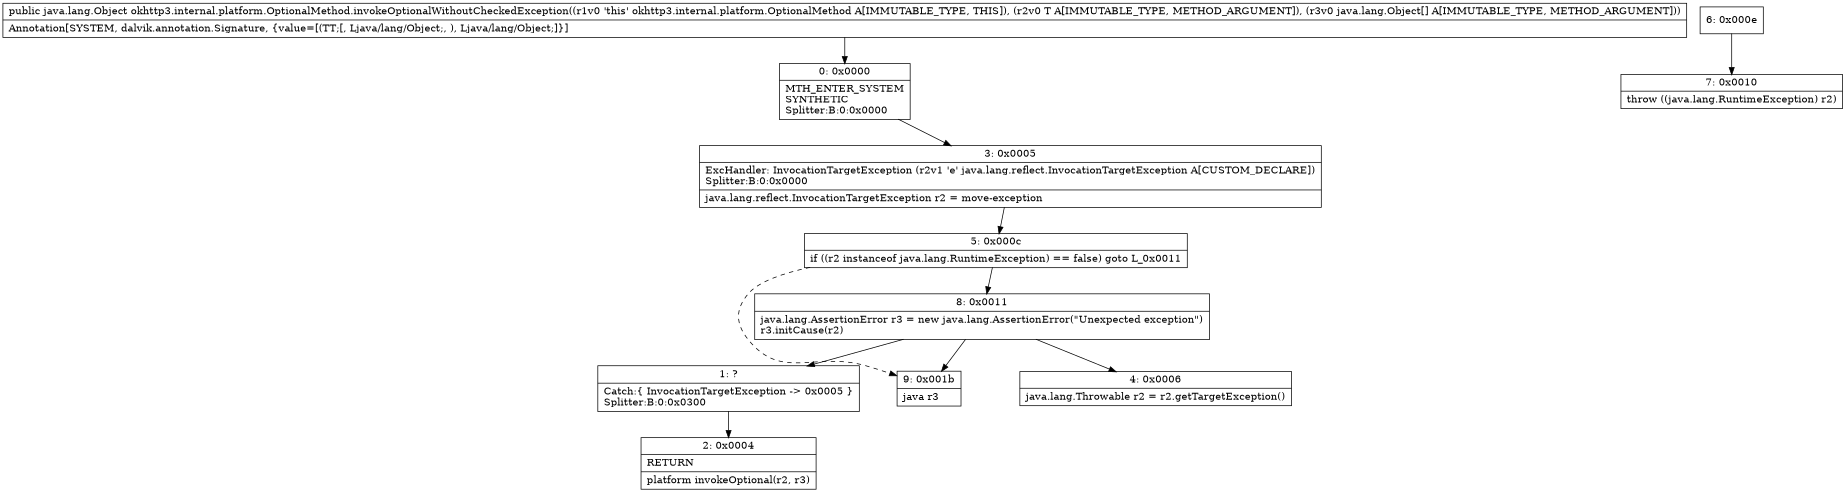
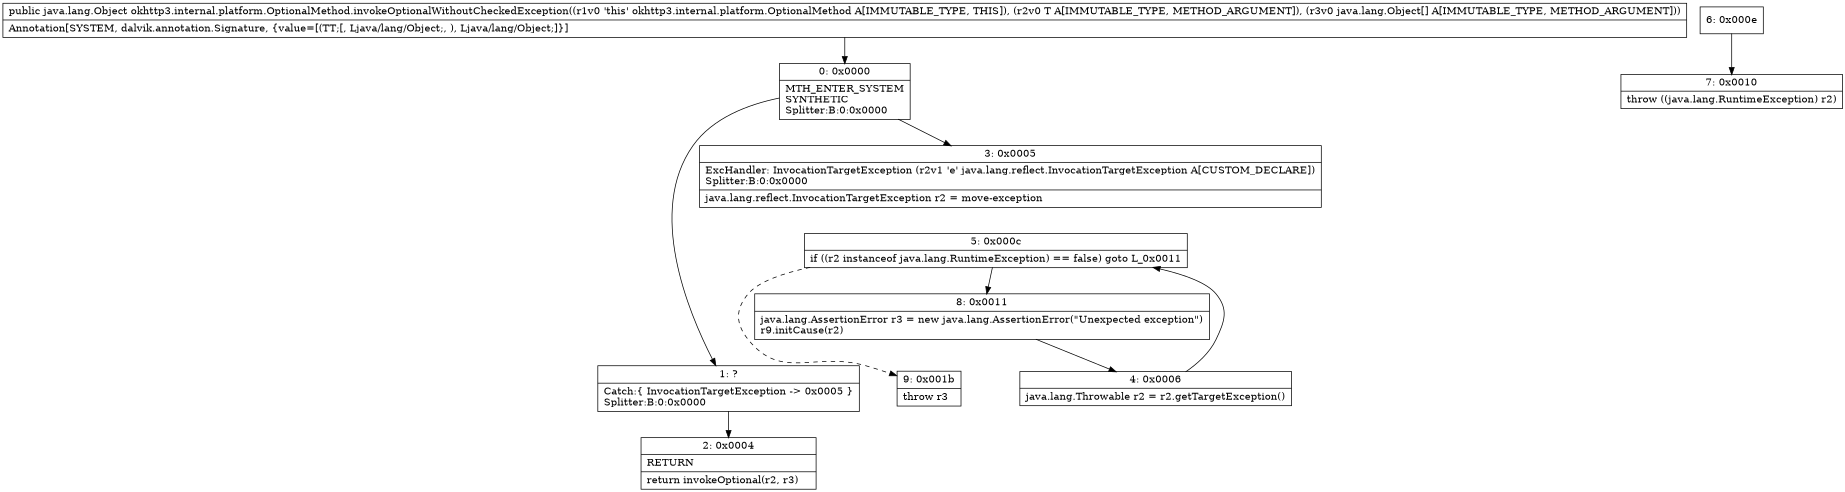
  digraph {
    node [shape=record]
    n1 [label="{0\:\ 0x0000|MTH_ENTER_SYSTEM\lSYNTHETIC\lSplitter:B:0:0x0000\l}"]
-   n2 [label="{1\:\ ?|Catch:\{ InvocationTargetException \-\> 0x0005 \}\lSplitter:B:0:0x0300\l}"]
+   n2 [label="{1\:\ ?|Catch:\{ InvocationTargetException \-\> 0x0005 \}\lSplitter:B:0:0x0000\l}"]
    n3 [label="{3\:\ 0x0005|ExcHandler: InvocationTargetException (r2v1 'e' java.lang.reflect.InvocationTargetException A[CUSTOM_DECLARE])\lSplitter:B:0:0x0000\l|java.lang.reflect.InvocationTargetException r2 = move\-exception\l}"]
-   n4 [label="{2\:\ 0x0004|RETURN\l|platform invokeOptional(r2, r3)\l}"]
+   n4 [label="{2\:\ 0x0004|RETURN\l|return invokeOptional(r2, r3)\l}"]
    n5 [label="{4\:\ 0x0006|java.lang.Throwable r2 = r2.getTargetException()\l}"]
    n6 [label="{5\:\ 0x000c|if ((r2 instanceof java.lang.RuntimeException) == false) goto L_0x0011\l}"]
-   n7 [label="{8\:\ 0x0011|java.lang.AssertionError r3 = new java.lang.AssertionError(\"Unexpected exception\")\lr3.initCause(r2)\l}"]
-   n8 [label="{9\:\ 0x001b|java r3\l}"]
+   n7 [label="{8\:\ 0x0011|java.lang.AssertionError r3 = new java.lang.AssertionError(\"Unexpected exception\")\lr9.initCause(r2)\l}"]
+   n8 [label="{9\:\ 0x001b|throw r3\l}"]
    n9 [label="{6\:\ 0x000e}"]
    n10 [label="{7\:\ 0x0010|throw ((java.lang.RuntimeException) r2)\l}"]
    n11 [label="{public java.lang.Object okhttp3.internal.platform.OptionalMethod.invokeOptionalWithoutCheckedException((r1v0 'this' okhttp3.internal.platform.OptionalMethod A[IMMUTABLE_TYPE, THIS]), (r2v0 T A[IMMUTABLE_TYPE, METHOD_ARGUMENT]), (r3v0 java.lang.Object[] A[IMMUTABLE_TYPE, METHOD_ARGUMENT]))  | Annotation[SYSTEM, dalvik.annotation.Signature, \{value=[(TT;[, Ljava\/lang\/Object;, ), Ljava\/lang\/Object;]\}]\l}"]
-   n7 -> n2
+   n1 -> n2
    n1 -> n3
    n2 -> n4
-   n3 -> n6
+   n5 -> n6
    n6 -> n7
    n6 -> n8 [style=dashed]
    n7 -> n5
-   n7 -> n8
    n9 -> n10
    n11 -> n1
  }
